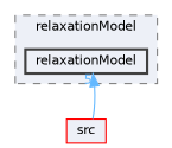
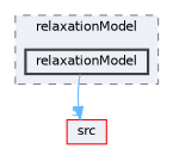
  digraph {
    compound=true
    node [fillcolor="#edf0f7" fontname=Helvetica fontsize=10 shape=box]
    n1 [color=grey25 height=0.2 label=relaxationModel style="filled,bold" width=0.4]
    n2 [color=red height=0.2 label=src style=filled width=0.4]
    subgraph cluster_1 {
      bgcolor="#edf0f7"
      fontname=Helvetica
      fontsize=10
      label=relaxationModel
      pencolor=grey50
      style="filled,dashed"
      n1
    }
-   n2 -> n1 [color=steelblue1 fontcolor=steelblue1 fontname=Helvetica fontsize=10 headlabel=5 labeldistance=1.5 labelfontname=Helvetica labelfontsize=10]
+   n1 -> n2 [color=steelblue1 fontcolor=steelblue1 fontname=Helvetica fontsize=10 headlabel=5 labeldistance=1.5 labelfontname=Helvetica labelfontsize=10]
  }
